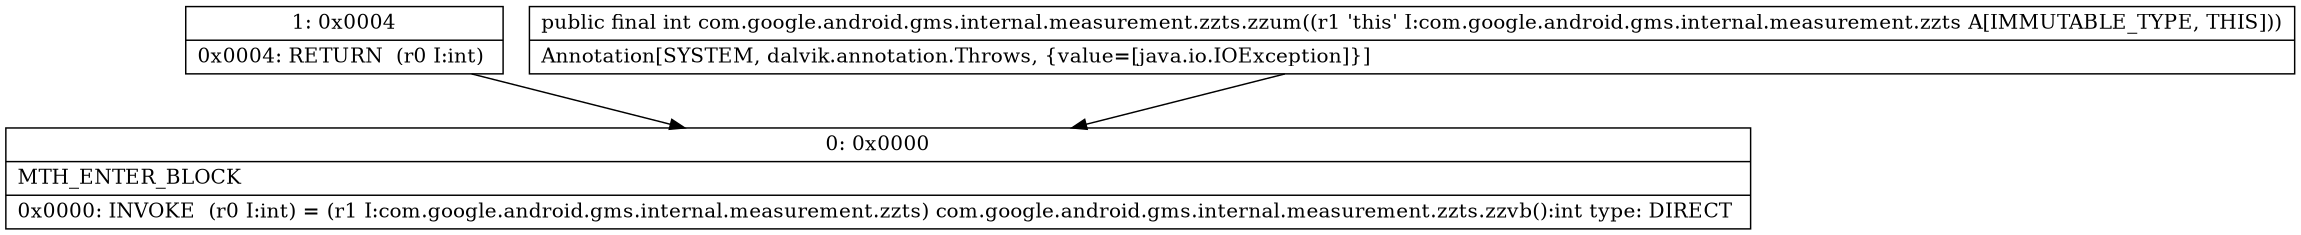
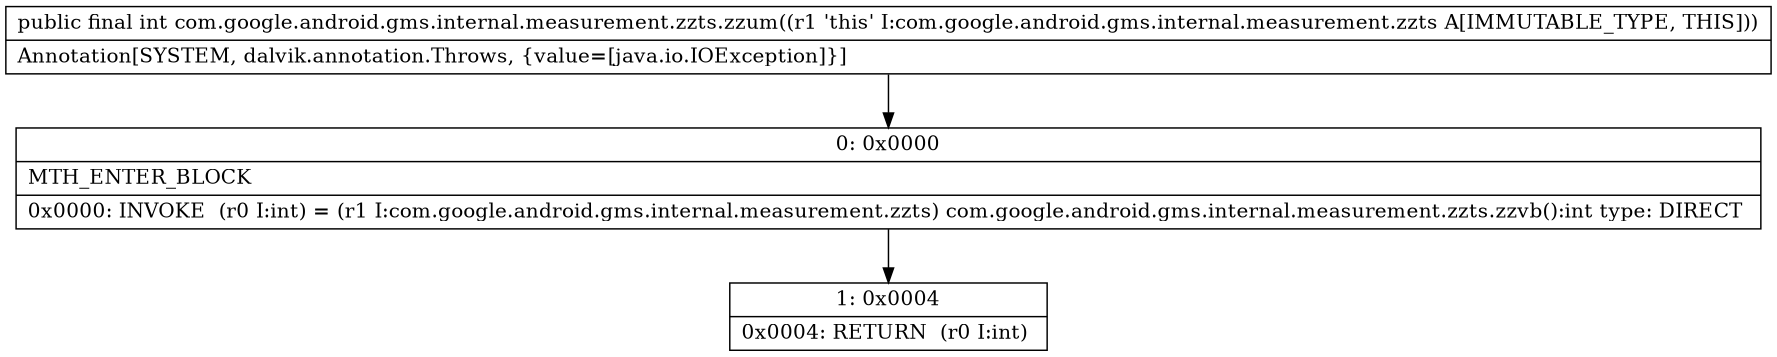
  digraph {
    node [shape=record]
    n1 [label="{0\:\ 0x0000|MTH_ENTER_BLOCK\l|0x0000: INVOKE  (r0 I:int) = (r1 I:com.google.android.gms.internal.measurement.zzts) com.google.android.gms.internal.measurement.zzts.zzvb():int type: DIRECT \l}"]
    n2 [label="{1\:\ 0x0004|0x0004: RETURN  (r0 I:int) \l}"]
    n3 [label="{public final int com.google.android.gms.internal.measurement.zzts.zzum((r1 'this' I:com.google.android.gms.internal.measurement.zzts A[IMMUTABLE_TYPE, THIS]))  | Annotation[SYSTEM, dalvik.annotation.Throws, \{value=[java.io.IOException]\}]\l}"]
-   n2 -> n1
+   n1 -> n2
    n3 -> n1
  }
